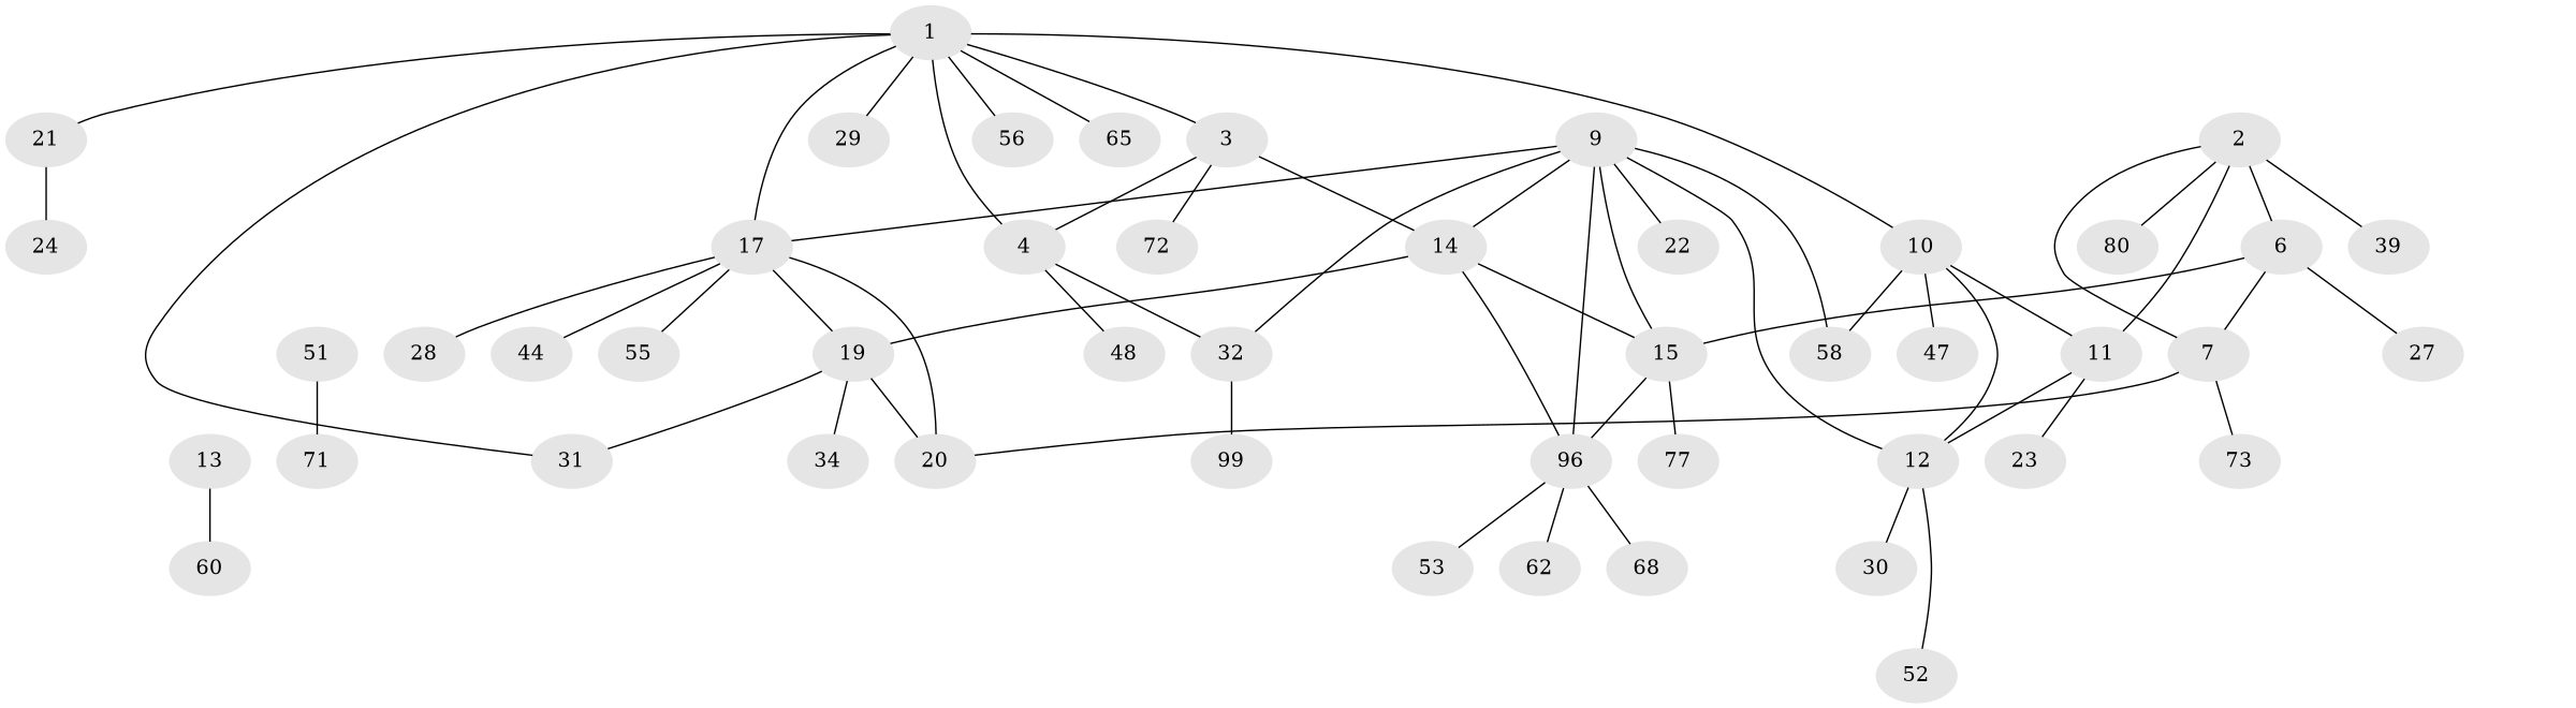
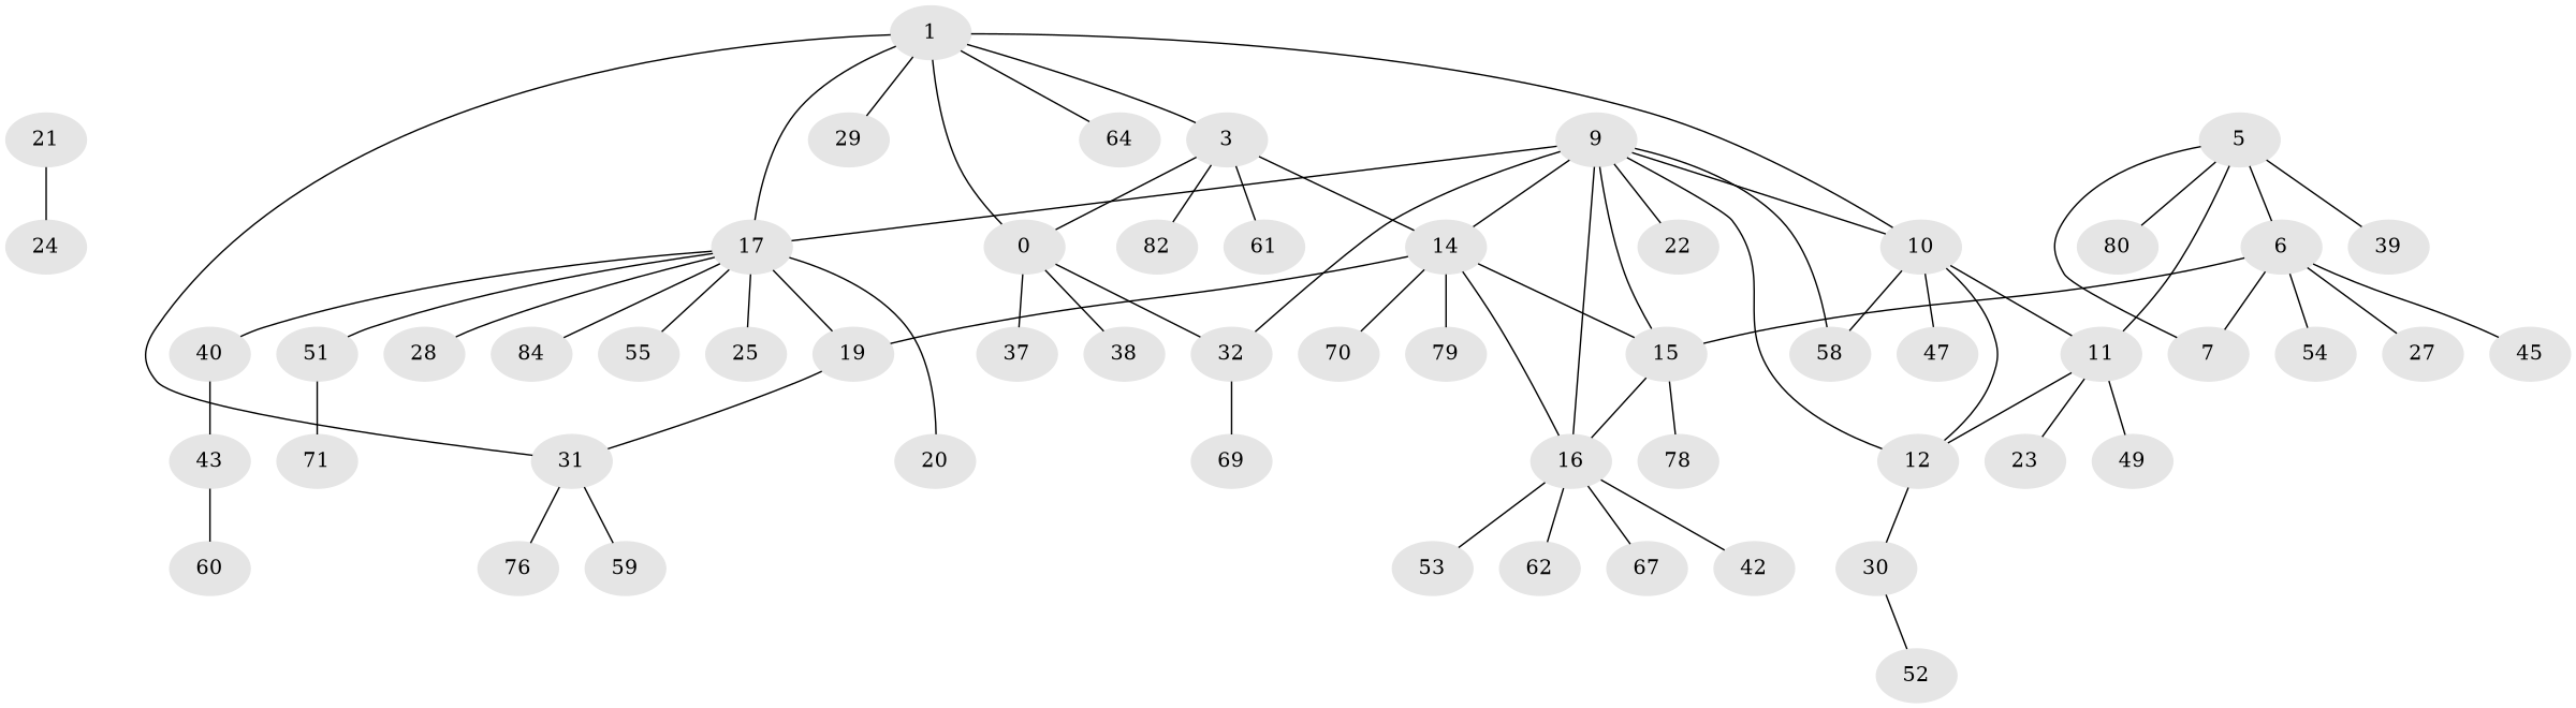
  graph {
    fontname="DejaVu Serif"
    node [color=gray90 fontname="DejaVu Serif" style=filled]
    edge [fontname="DejaVu Serif"]
    1 [super="+2"]
    3 [super="+74"]
-   4 [super="+66"]
+   4 [super="+66" label=0]
    10 [super="+48"]
    17 [super="+18"]
    21
    29
    31
-   56
-   65
+   65 [label=64]
    14 [super="+33"]
-   72
+   61
+   72 [label=82]
    32 [super="+75"]
-   38 [label=48]
+   37
+   38
    11 [super="+63"]
    12 [super="+26"]
    47
    58
    20 [super="+46"]
    19 [super="+41"]
+   25
    28
-   44
+   40
+   44 [label=84]
    51 [super="+57"]
    55
    24
+   59
+   76
    15 [super="+52"]
-   16 [super="+36" label=96]
+   16 [super="+36"]
+   70
+   79
    6 [super="+8"]
    7 [super="+35"]
    27
-   69 [label=99]
-   5 [super="+64" label=2]
+   45
+   54
+   69
+   5 [super="+64"]
    39 [super="+68"]
    80
-   73
    23
-   78 [label=77]
+   49 [super="+77"]
+   78
    9 [super="+13"]
    22
    30
    n52 [label=52]
+   42
    53
    62
-   67 [label=68]
-   34
-   43 [label=13]
+   67
+   43
    71
    60
    1 -- 3 [weight=2]
    1 -- 4 [weight=2]
    1 -- 10
    1 -- 17
-   1 -- 21
    1 -- 29
    1 -- 31
-   1 -- 56
    1 -- 65
    3 -- 4
    3 -- 14
+   3 -- 61
    3 -- 72
    4 -- 32
+   4 -- 37
    4 -- 38
    10 -- 11
    10 -- 12
    10 -- 47
    10 -- 58
    17 -- 20 [weight=2]
    17 -- 19 [weight=2]
+   17 -- 25
    17 -- 28
+   17 -- 40
    17 -- 44
+   17 -- 51
    17 -- 55
    21 -- 24
+   31 -- 59
+   31 -- 76
    14 -- 19
    14 -- 15
    14 -- 16
+   14 -- 70
+   14 -- 79
    32 -- 69
    11 -- 12
    11 -- 23
+   11 -- 49
    12 -- 30
-   12 -- n52
+   30 -- n52
    19 -- 31
-   19 -- 20
-   19 -- 34
+   40 -- 43
    51 -- 71
    15 -- 16
    15 -- 78
+   16 -- 42
    16 -- 53
    16 -- 62
    16 -- 67
    6 -- 15
    6 -- 7 [weight=2]
    6 -- 27
-   7 -- 20
-   7 -- 73
+   6 -- 45
+   6 -- 54
    5 -- 11
    5 -- 6 [weight=2]
    5 -- 7
    5 -- 39
    5 -- 80
+   9 -- 10
    9 -- 17
    9 -- 14
    9 -- 32
    9 -- 12
    9 -- 58
    9 -- 15
    9 -- 16
    9 -- 22
    43 -- 60
  }
